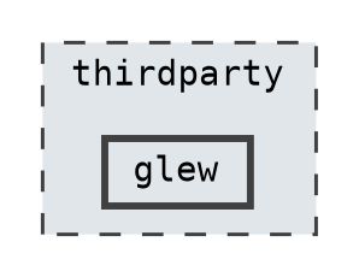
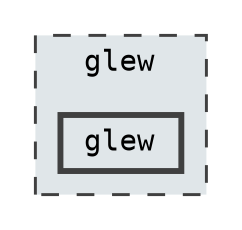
  digraph {
    compound=true
    n1 [color=grey25 fillcolor="#e0e6e9" fontname=Terminal fontsize=10 height=0.2 label=glew shape=box style="filled,bold" width=0.4]
    subgraph cluster_1 {
      bgcolor="#e0e6e9"
      fontname=Terminal
      fontsize=10
-     label=thirdparty
+     label=glew
      pencolor=grey25
      style="filled,dashed"
      n1
    }
  }
